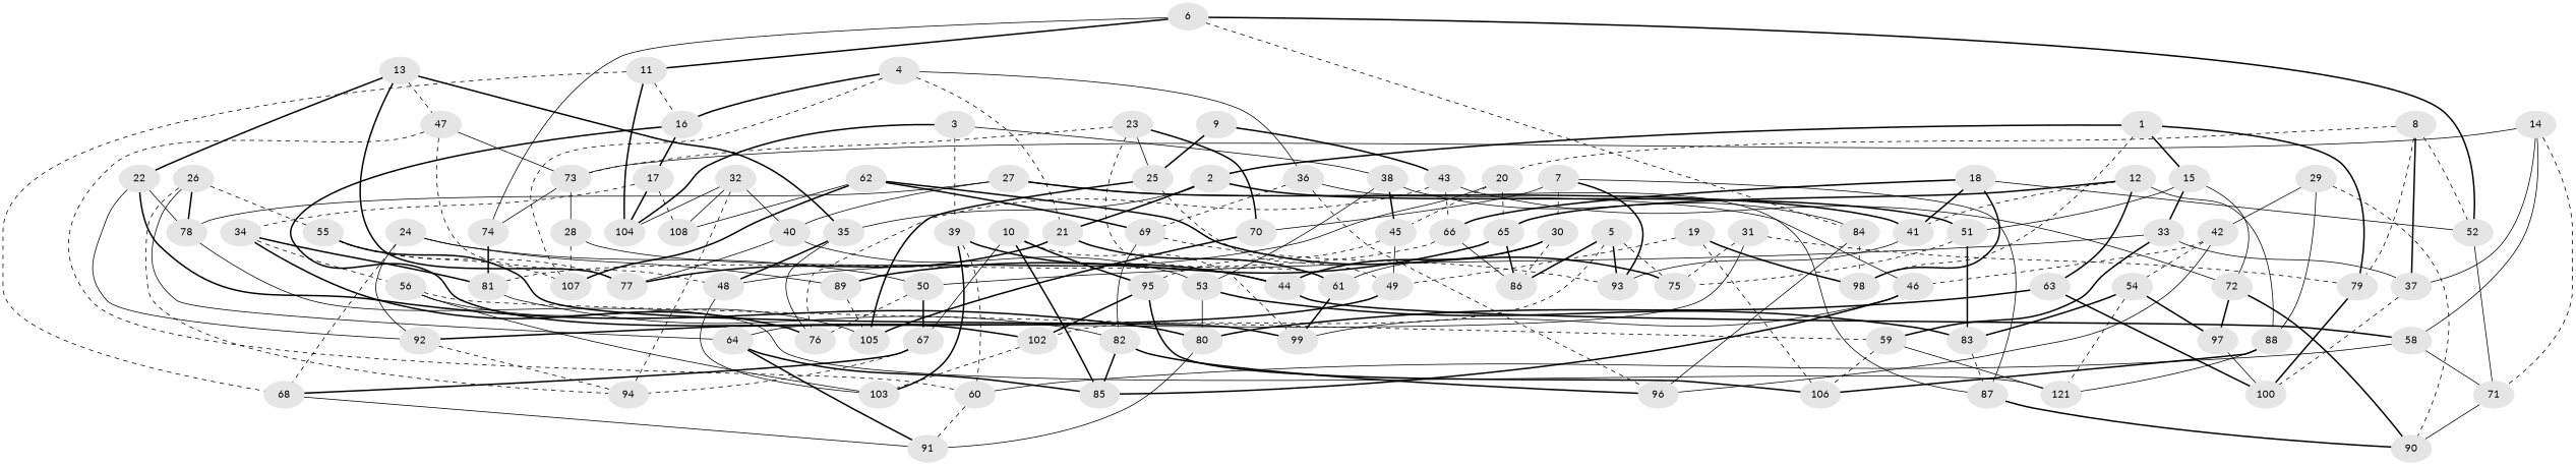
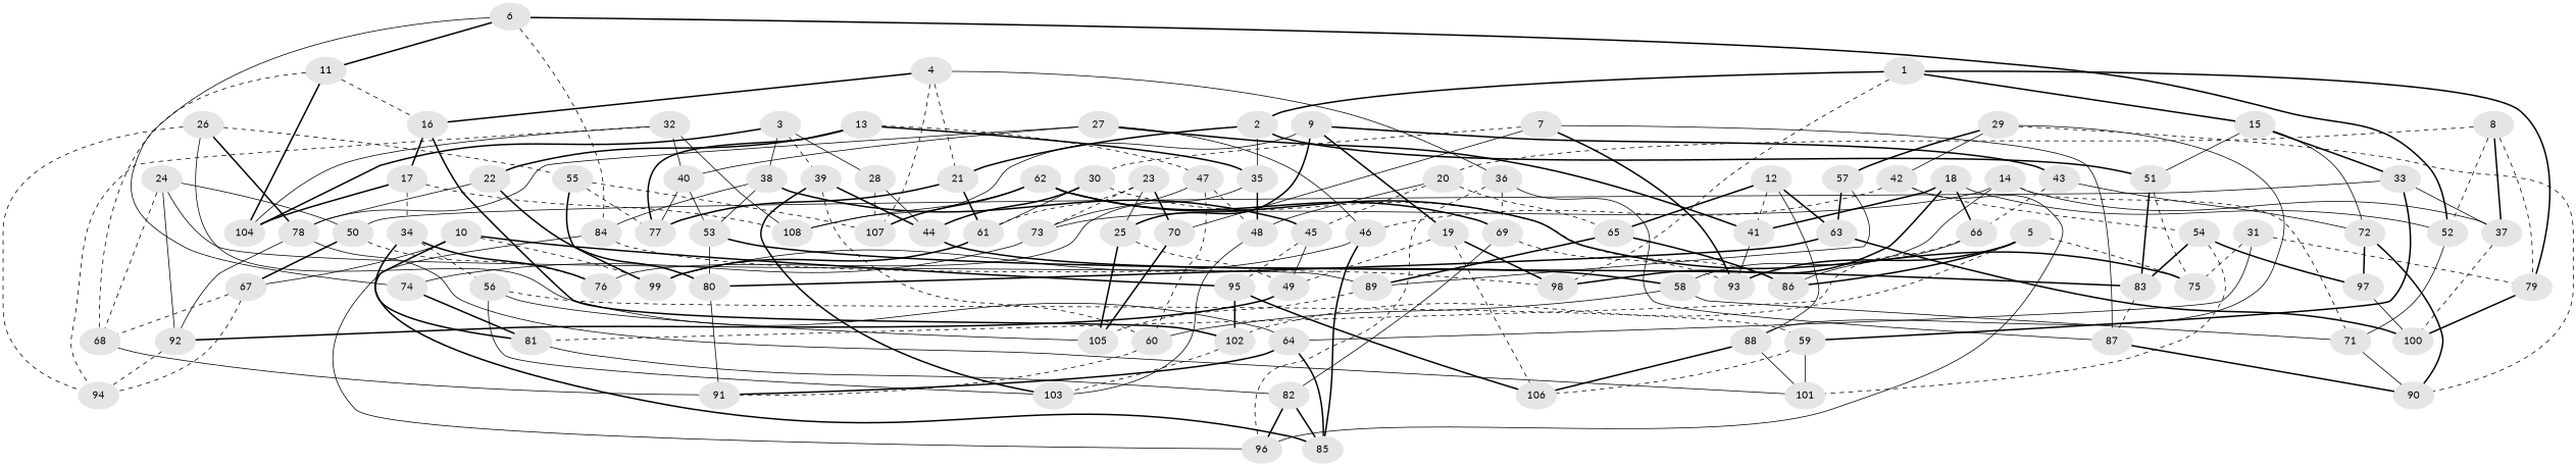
  graph {
    fontname=Lato
    node [color=gray90 fontname=Lato style=filled]
    edge [fontname=Lato style=bold]
    1
    2
    15
    79
    98
    21
    35
    51
    33
    72
    100
    77
    61
    48
    76
    75
    83
    3
    28
    38
    39
    104
    107
    44
    84
    45
    53
    60
    103
    4
    16
    36
    102
    17
    87
    69
    96
    5
    86
    93
    6
    11
    52
    74
    68
    71
    81
    7
    30
    70
    105
    90
    8
    20
    37
    65
    9
    19
    25
    43
    108
    49
    106
    66
    10
    67
    85
    95
    99
    94
    91
    12
    41
    63
    88
    80
    89
-   101 [label=121]
+   101
    13
    22
    47
    78
    92
    73
    14
    58
    50
    59
    97
    34
    56
    18
    23
    24
    26
    55
    64
    27
    40
    46
+   57
    29
    42
    54
    31
    32
    82
    62
    1 -- 2
    1 -- 15
    1 -- 79
    1 -- 98 [style=dashed]
    2 -- 21
    2 -- 35 [style=solid]
    2 -- 51
    15 -- 51 [style=solid]
    15 -- 33
    15 -- 72 [style=solid]
    79 -- 100
    21 -- 77
    21 -- 61
    35 -- 48
    35 -- 76 [style=solid]
    51 -- 75 [style=dashed]
    51 -- 83
    33 -- 37 [style=solid]
    33 -- 50 [style=solid]
    33 -- 59
    72 -- 90
    72 -- 97
    61 -- 99
    48 -- 103 [style=solid]
    83 -- 87 [style=dashed]
-   73 -- 28 [style=solid]
+   3 -- 28 [style=solid]
    3 -- 38 [style=solid]
    3 -- 39 [style=dashed]
    3 -- 104
    28 -- 107 [style=dashed]
    28 -- 44 [style=solid]
    38 -- 84 [style=solid]
    38 -- 45
    38 -- 53 [style=solid]
    39 -- 44
    39 -- 60 [style=dashed]
    39 -- 103
    44 -- 58
    84 -- 98 [style=dashed]
    84 -- 96 [style=solid]
    45 -- 49 [style=solid]
    45 -- 95 [style=dashed]
    53 -- 83
    53 -- 80 [style=solid]
    60 -- 91 [style=dashed]
    4 -- 21 [style=dashed]
    4 -- 107 [style=dashed]
    4 -- 16
    4 -- 36 [style=solid]
    16 -- 102
    16 -- 17
    36 -- 87 [style=solid]
    36 -- 69 [style=dashed]
    36 -- 96 [style=dashed]
    102 -- 103 [style=dashed]
    17 -- 104
    17 -- 108 [style=dashed]
    17 -- 34 [style=dashed]
    87 -- 90
    69 -- 93 [style=dashed]
    69 -- 82 [style=solid]
    5 -- 75 [style=dashed]
    5 -- 102 [style=dashed]
    5 -- 86
    5 -- 93
    6 -- 84 [style=dashed]
    6 -- 11
    6 -- 52
    6 -- 74 [style=solid]
    11 -- 104
    11 -- 16 [style=dashed]
    11 -- 68 [style=dashed]
    52 -- 71 [style=solid]
    74 -- 81
    68 -- 91 [style=solid]
    71 -- 90 [style=solid]
    81 -- 82 [style=solid]
    7 -- 87 [style=solid]
    7 -- 93
    7 -- 30 [style=dashed]
    7 -- 70 [style=solid]
    30 -- 61 [style=solid]
    30 -- 44
    30 -- 86 [style=dashed]
    70 -- 105
    8 -- 79 [style=dashed]
    8 -- 52 [style=dashed]
    8 -- 20 [style=dashed]
    8 -- 37
    20 -- 48 [style=solid]
    20 -- 45 [style=dashed]
    20 -- 65 [style=dashed]
    37 -- 100 [style=dashed]
    65 -- 86
    65 -- 89
+   9 -- 19
    9 -- 25
    9 -- 43
+   9 -- 108 [style=solid]
    19 -- 98
    19 -- 49 [style=dashed]
    19 -- 106 [style=dashed]
    25 -- 105
    25 -- 49 [style=dashed]
    43 -- 72 [style=solid]
-   43 -- 76 [style=dashed]
    43 -- 66 [style=dashed]
    49 -- 92
    66 -- 86 [style=solid]
    66 -- 81 [style=dashed]
    10 -- 67 [style=solid]
    10 -- 85
    10 -- 95
    10 -- 99 [style=dashed]
-   67 -- 68
+   67 -- 68 [style=dashed]
    67 -- 94 [style=dashed]
    95 -- 102
    95 -- 106
    12 -- 65
    12 -- 41 [style=dashed]
    12 -- 63
    12 -- 88 [style=solid]
    41 -- 93 [style=solid]
    63 -- 100
    63 -- 80
    88 -- 106
    88 -- 101 [style=solid]
    80 -- 91 [style=solid]
    89 -- 105 [style=dashed]
    13 -- 35
    13 -- 77
    13 -- 22
    13 -- 47 [style=dashed]
    22 -- 80
    22 -- 78 [style=solid]
-   22 -- 92 [style=solid]
+   78 -- 92 [style=solid]
    47 -- 48 [style=dashed]
    47 -- 60 [style=dashed]
    47 -- 73 [style=solid]
    78 -- 101 [style=solid]
    92 -- 94 [style=dashed]
    73 -- 74 [style=solid]
    14 -- 71 [style=dashed]
    14 -- 37 [style=solid]
    14 -- 73 [style=solid]
    14 -- 58 [style=solid]
    58 -- 60 [style=solid]
    58 -- 71 [style=solid]
    50 -- 76 [style=dashed]
    50 -- 67
    59 -- 106 [style=dashed]
    59 -- 101 [style=solid]
    97 -- 100 [style=solid]
    34 -- 76
    34 -- 81
    34 -- 56 [style=dashed]
    56 -- 103 [style=solid]
    56 -- 105 [style=solid]
    56 -- 59 [style=dashed]
    18 -- 98
    18 -- 52 [style=solid]
    18 -- 66
    18 -- 41
    23 -- 61 [style=dashed]
    23 -- 70
    23 -- 25 [style=solid]
    23 -- 73 [style=dashed]
    24 -- 68 [style=dashed]
    24 -- 89 [style=solid]
    24 -- 92 [style=solid]
    24 -- 50 [style=solid]
    26 -- 94 [style=dashed]
    26 -- 78
    26 -- 55 [style=dashed]
    26 -- 64 [style=solid]
    55 -- 77 [style=dashed]
    55 -- 107 [style=dashed]
    55 -- 99
    64 -- 85
    64 -- 91
    27 -- 41
    27 -- 78 [style=solid]
    27 -- 40 [style=solid]
    27 -- 46 [style=solid]
    40 -- 77 [style=solid]
    40 -- 53 [style=solid]
    46 -- 85
    46 -- 99 [style=solid]
+   57 -- 63
+   57 -- 89 [style=solid]
    29 -- 90 [style=dashed]
    29 -- 88 [style=solid]
+   29 -- 57
    29 -- 42 [style=solid]
    42 -- 96 [style=solid]
    42 -- 46 [style=dashed]
    42 -- 54 [style=dashed]
    54 -- 83
    54 -- 101 [style=dashed]
    54 -- 97
    31 -- 79 [style=dashed]
    31 -- 75 [style=dashed]
    31 -- 64 [style=solid]
    32 -- 104 [style=solid]
    32 -- 108 [style=solid]
    32 -- 94 [style=dashed]
    32 -- 40 [style=solid]
    82 -- 96
    82 -- 85
    62 -- 75
    62 -- 107
    62 -- 69
    62 -- 108 [style=solid]
  }
